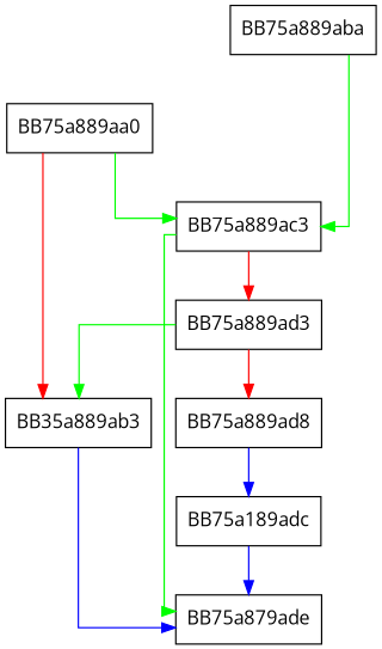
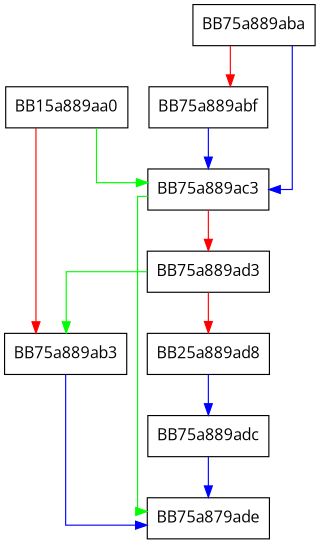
  digraph {
    fontname="Open Sans"
    splines=ortho
    node [fontname="Open Sans" shape=box]
    edge [color=red fontname="Open Sans"]
-   BB75a889aa0
-   BB75a889ab3 [label=BB35a889ab3]
+   BB75a889aa0 [label=BB15a889aa0]
+   BB75a889ab3
    BB75a889ac3
    BB75a889aba
+   BB75a889abf
    n6 [label=BB75a879ade]
    BB75a889ad3
-   BB75a889ad8
-   BB75a889adc [label=BB75a189adc]
+   BB75a889ad8 [label=BB25a889ad8]
+   BB75a889adc
    BB75a889aa0 -> BB75a889ab3
    BB75a889aa0 -> BB75a889ac3 [color=green]
    BB75a889ab3 -> n6 [color=blue]
    BB75a889ac3 -> n6 [color=green]
    BB75a889ac3 -> BB75a889ad3
-   BB75a889aba -> BB75a889ac3 [color=green]
+   BB75a889aba -> BB75a889ac3 [color=blue]
+   BB75a889aba -> BB75a889abf
+   BB75a889abf -> BB75a889ac3 [color=blue]
    BB75a889ad3 -> BB75a889ab3 [color=green]
    BB75a889ad3 -> BB75a889ad8
    BB75a889ad8 -> BB75a889adc [color=blue]
    BB75a889adc -> n6 [color=blue]
  }
